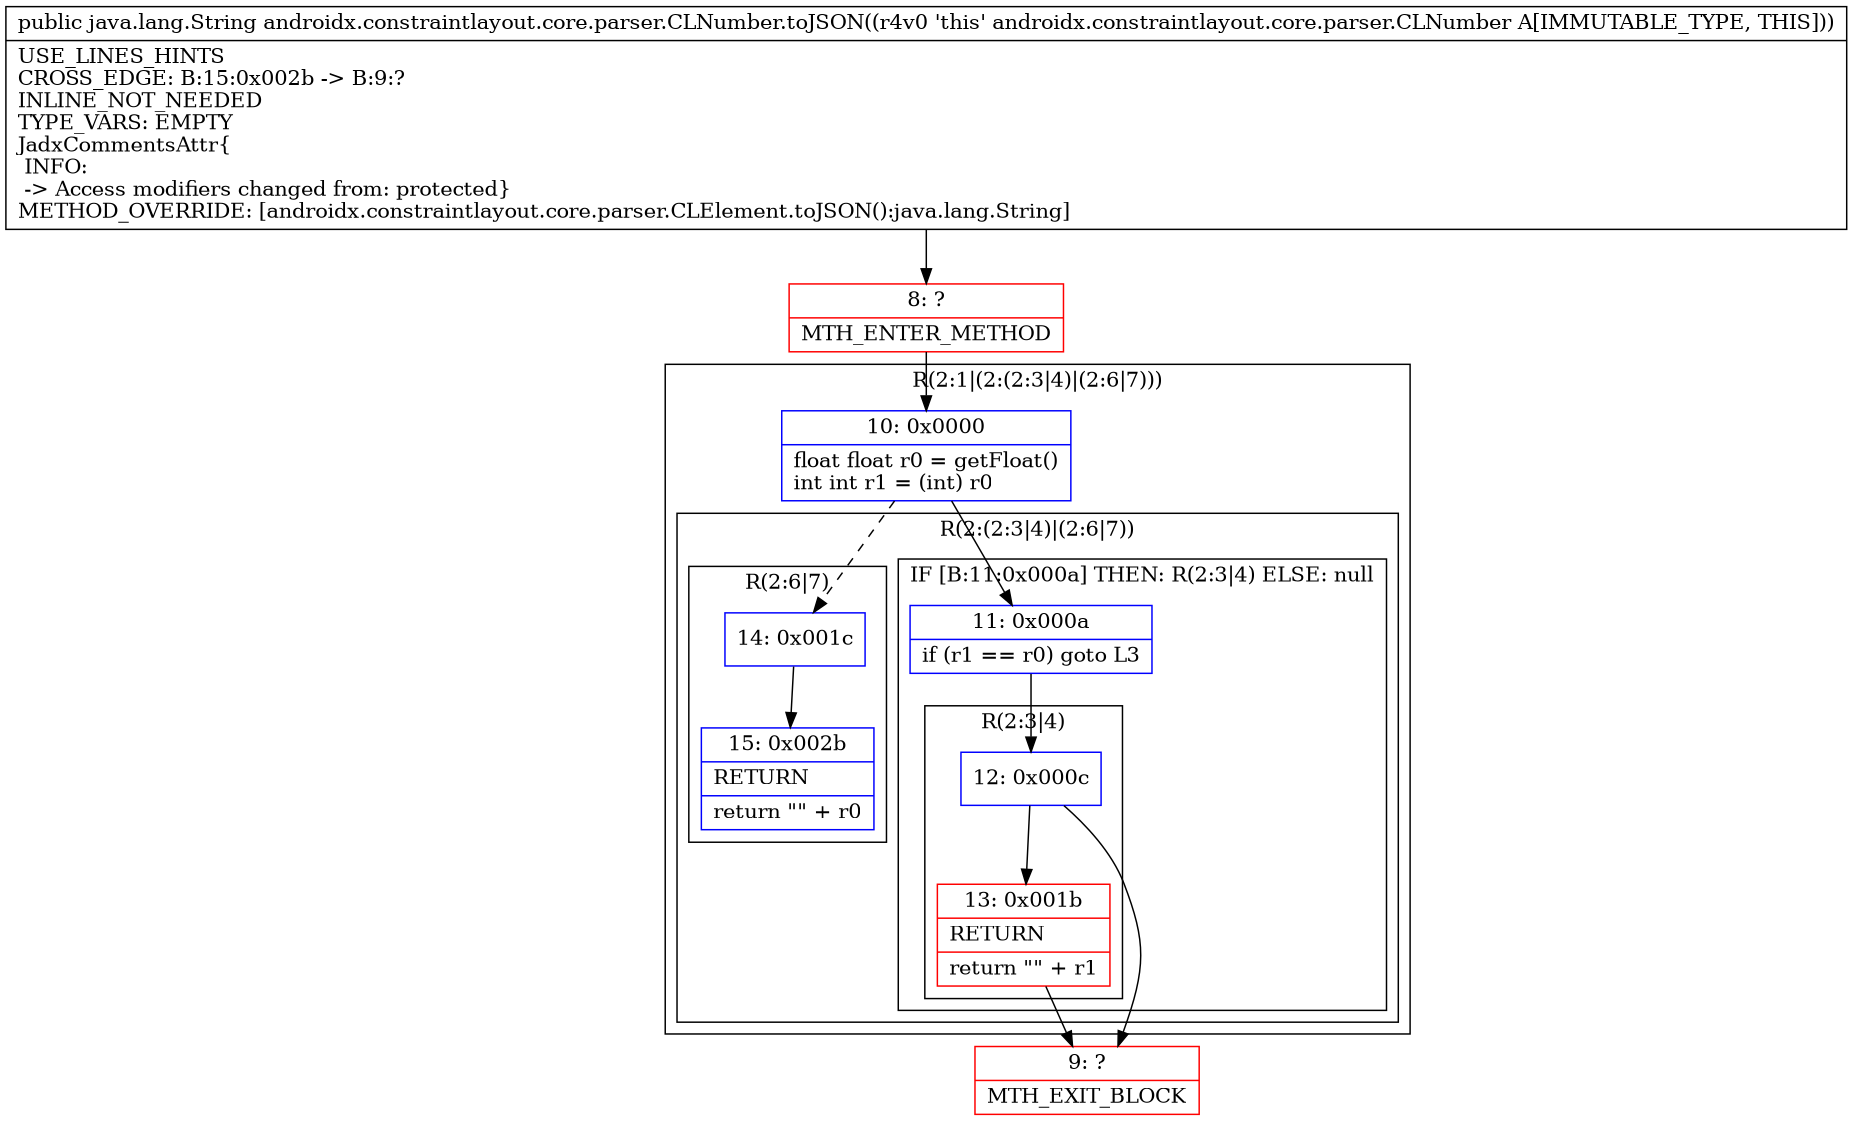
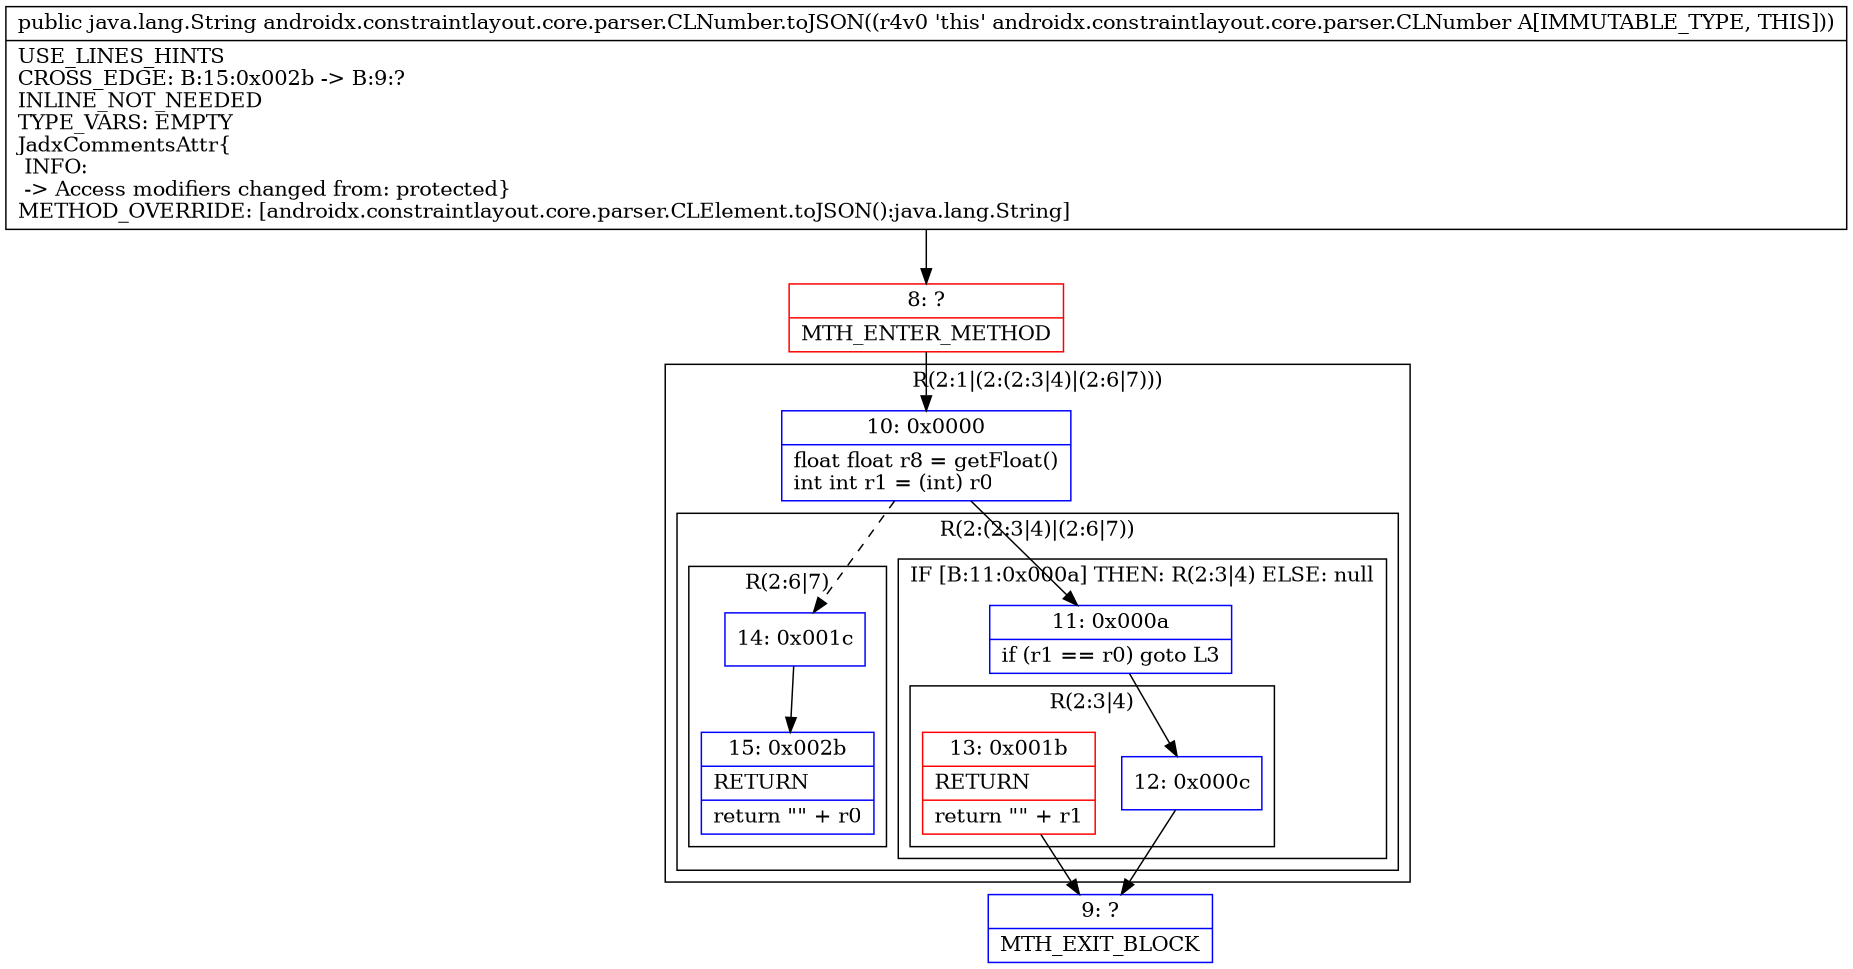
  digraph {
    node [color=blue shape=record]
    n1 [label="{12\:\ 0x000c}"]
    n2 [color=red label="{13\:\ 0x001b|RETURN\l|return \"\" + r1\l}"]
    n3 [label="{11\:\ 0x000a|if (r1 == r0) goto L3\l}"]
    n4 [label="{14\:\ 0x001c}"]
    n5 [label="{15\:\ 0x002b|RETURN\l|return \"\" + r0\l}"]
-   n6 [label="{10\:\ 0x0000|float float r0 = getFloat()\lint int r1 = (int) r0\l}"]
-   n7 [color=red label="{9\:\ ?|MTH_EXIT_BLOCK\l}"]
+   n6 [label="{10\:\ 0x0000|float float r8 = getFloat()\lint int r1 = (int) r0\l}"]
+   n7 [label="{9\:\ ?|MTH_EXIT_BLOCK\l}"]
    n8 [color=red label="{8\:\ ?|MTH_ENTER_METHOD\l}"]
    n9 [label="{public java.lang.String androidx.constraintlayout.core.parser.CLNumber.toJSON((r4v0 'this' androidx.constraintlayout.core.parser.CLNumber A[IMMUTABLE_TYPE, THIS]))  | USE_LINES_HINTS\lCROSS_EDGE: B:15:0x002b \-\> B:9:?\lINLINE_NOT_NEEDED\lTYPE_VARS: EMPTY\lJadxCommentsAttr\{\l INFO: \l \-\> Access modifiers changed from: protected\}\lMETHOD_OVERRIDE: [androidx.constraintlayout.core.parser.CLElement.toJSON():java.lang.String]\l}" color=""]
    subgraph cluster_1 {
      label="R(2:1|(2:(2:3|4)|(2:6|7)))"
      n6
      subgraph cluster_2 {
        label="R(2:(2:3|4)|(2:6|7))"
        subgraph cluster_3 {
          label="IF [B:11:0x000a] THEN: R(2:3|4) ELSE: null"
          n3
          subgraph cluster_4 {
            label="R(2:3|4)"
            n1
            n2
          }
        }
        subgraph cluster_5 {
          label="R(2:6|7)"
          n4
          n5
        }
      }
    }
-   n1 -> n2
    n1 -> n7
    n2 -> n7
    n3 -> n1
    n4 -> n5
    n6 -> n3
    n6 -> n4 [style=dashed]
    n8 -> n6
    n9 -> n8
  }
